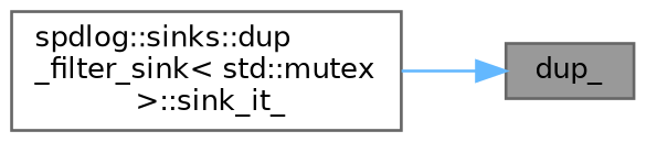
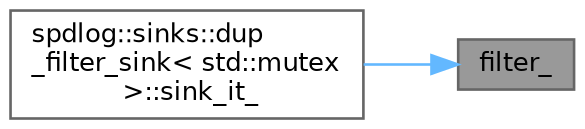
  digraph {
    rankdir=RL
    node [fontname=Helvetica fontsize=10 shape=box style=filled]
-   n1 [color=gray40 fillcolor=grey60 fontcolor=black height=0.2 label=dup_ width=0.4]
+   n1 [color=gray40 fillcolor=grey60 fontcolor=black height=0.2 label=filter_ width=0.4]
    n2 [color=grey40 fillcolor=white height=0.2 label="spdlog::sinks::dup\l_filter_sink\< std::mutex\l \>::sink_it_" width=0.4]
    n1 -> n2 [color=steelblue1 dir=back fontname=Helvetica fontsize=10 labelfontname=Helvetica labelfontsize=10 style=solid]
  }
